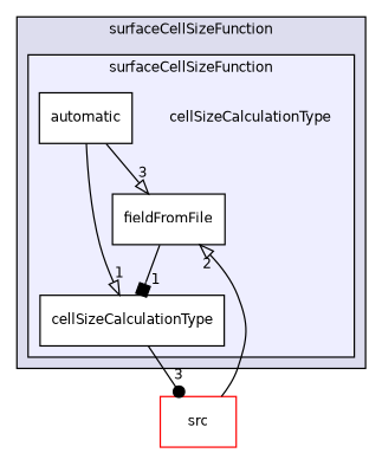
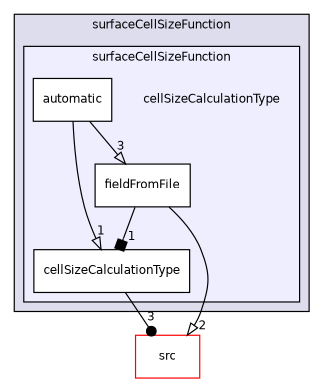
  digraph {
    compound=true
    node [fontname=Helvetica fontsize=10 shape=box color=black fillcolor=white style=filled]
    edge [arrowhead=onormal headlabel=1 labeldistance=1.5 labelfontname=Helvetica labelfontsize=10]
    n1 [label=cellSizeCalculationType shape=plaintext color="" fillcolor="" style=""]
    n2 [label=automatic]
    n3 [label=cellSizeCalculationType]
    n4 [label=fieldFromFile]
    n5 [color=red label=src fillcolor="" style=""]
    subgraph cluster_1 {
      bgcolor="#ddddee"
      fontname=Helvetica
      fontsize=10
      label=surfaceCellSizeFunction
      pencolor=black
      subgraph cluster_2 {
        bgcolor="#eeeeff"
        fontname=Helvetica
        fontsize=10
        label=surfaceCellSizeFunction
        pencolor=black
        n1
        n2
        n3
        n4
      }
    }
    n2 -> n3
    n2 -> n4 [headlabel=3]
    n3 -> n5 [arrowhead=dot headlabel=3]
    n4 -> n3 [arrowhead=box]
-   n5 -> n4 [headlabel=2]
+   n4 -> n5 [headlabel=2]
  }
